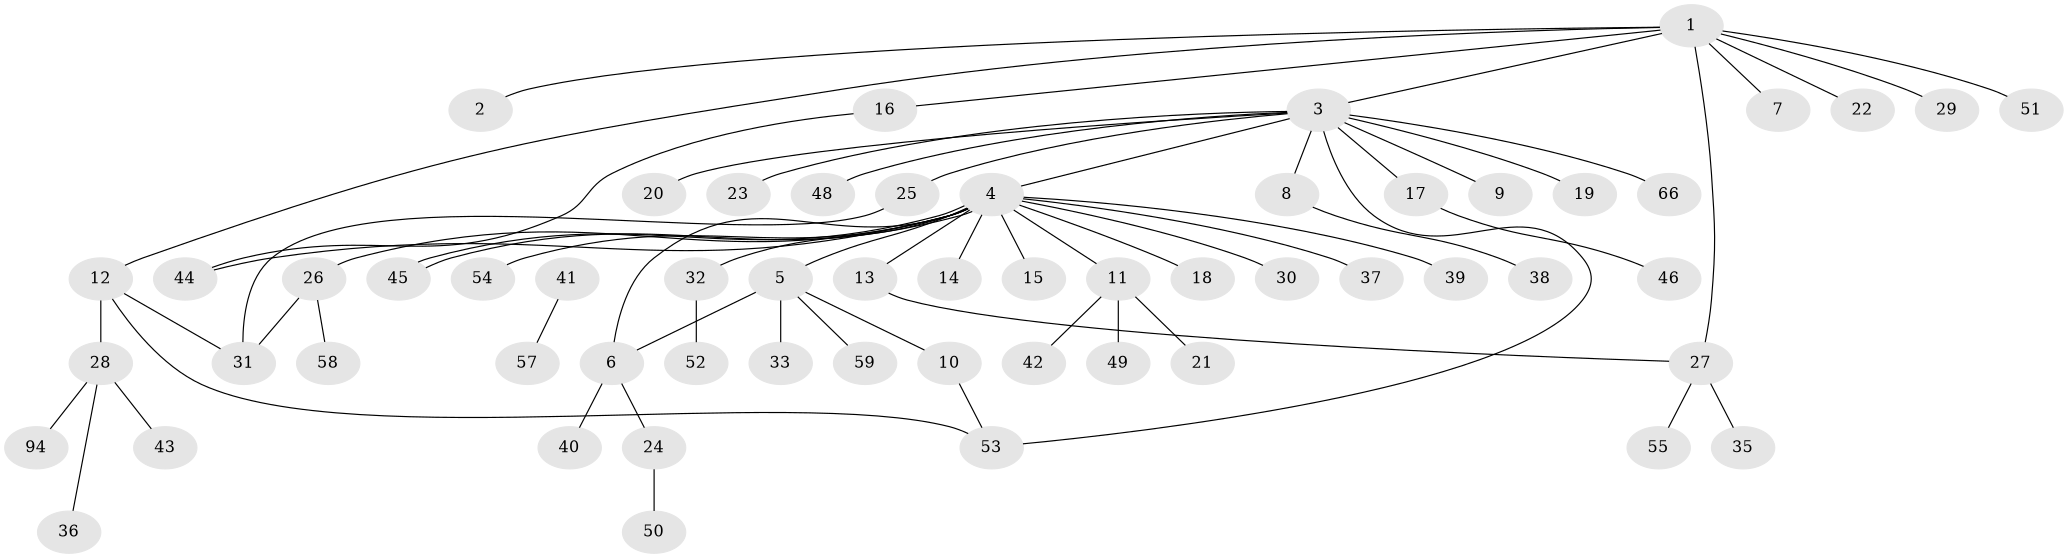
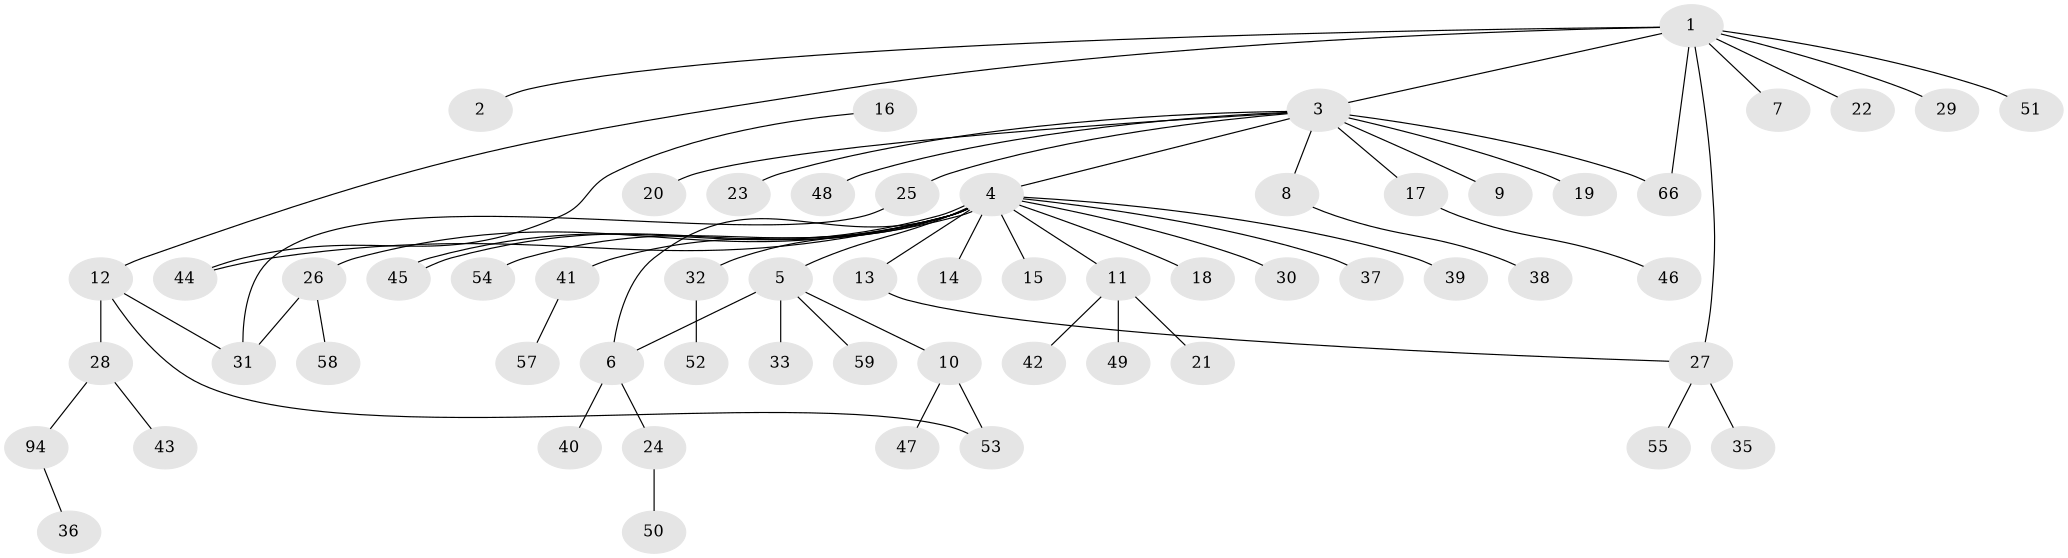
  graph {
    node [color=gray90 style=filled]
    1
    2
    3
    7
    12
    16
    22
    27
    29
    51
    4
    8
    9
    17
    19
    20
    23
    25
    48
    53
    n21 [label=66]
    28
    31
    44
    35
    55
    5
    6
    11
    13
    14
    15
    18
    26
    30
    32
    37
    39
    41
    45
    54
    38
    46
    10
    33
    59
    24
    40
    21
    42
    49
    58
    52
    57
+   47
    50
    n57 [label=94]
    36
    43
    1 -- 2
    1 -- 3
    1 -- 7
    1 -- 12
-   1 -- 16
+   1 -- n21
    1 -- 22
    1 -- 27
    1 -- 29
    1 -- 51
    3 -- 4
    3 -- 8
    3 -- 9
    3 -- 17
    3 -- 19
    3 -- 20
    3 -- 23
    3 -- 25
    3 -- 48
-   3 -- 53
    3 -- n21
    12 -- 53
    12 -- 28
    12 -- 31
    16 -- 44
    27 -- 35
    27 -- 55
    4 -- 44
    4 -- 5
    4 -- 6
    4 -- 11
    4 -- 13
    4 -- 14
    4 -- 15
    4 -- 18
    4 -- 26
    4 -- 30
    4 -- 32
    4 -- 37
    4 -- 39
+   4 -- 41
    4 -- 45
    4 -- 45
    4 -- 54
    8 -- 38
    17 -- 46
    25 -- 31
    28 -- n57
-   28 -- 36
+   n57 -- 36
    28 -- 43
    5 -- 6
    5 -- 10
    5 -- 33
    5 -- 59
    6 -- 24
    6 -- 40
    11 -- 21
    11 -- 42
    11 -- 49
    13 -- 27
    26 -- 31
    26 -- 58
    32 -- 52
    41 -- 57
    10 -- 53
+   10 -- 47
    24 -- 50
  }
